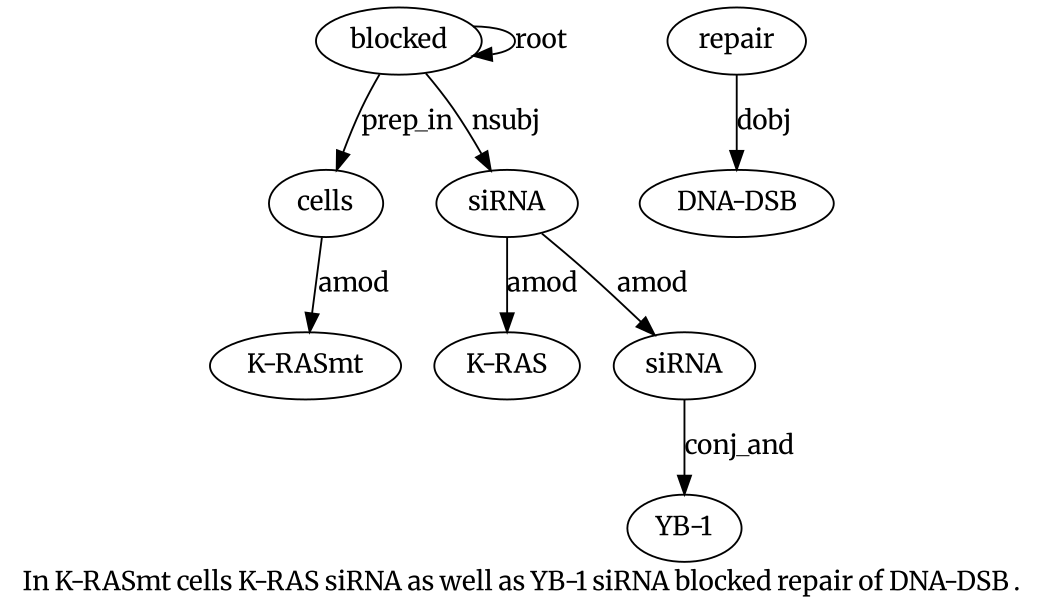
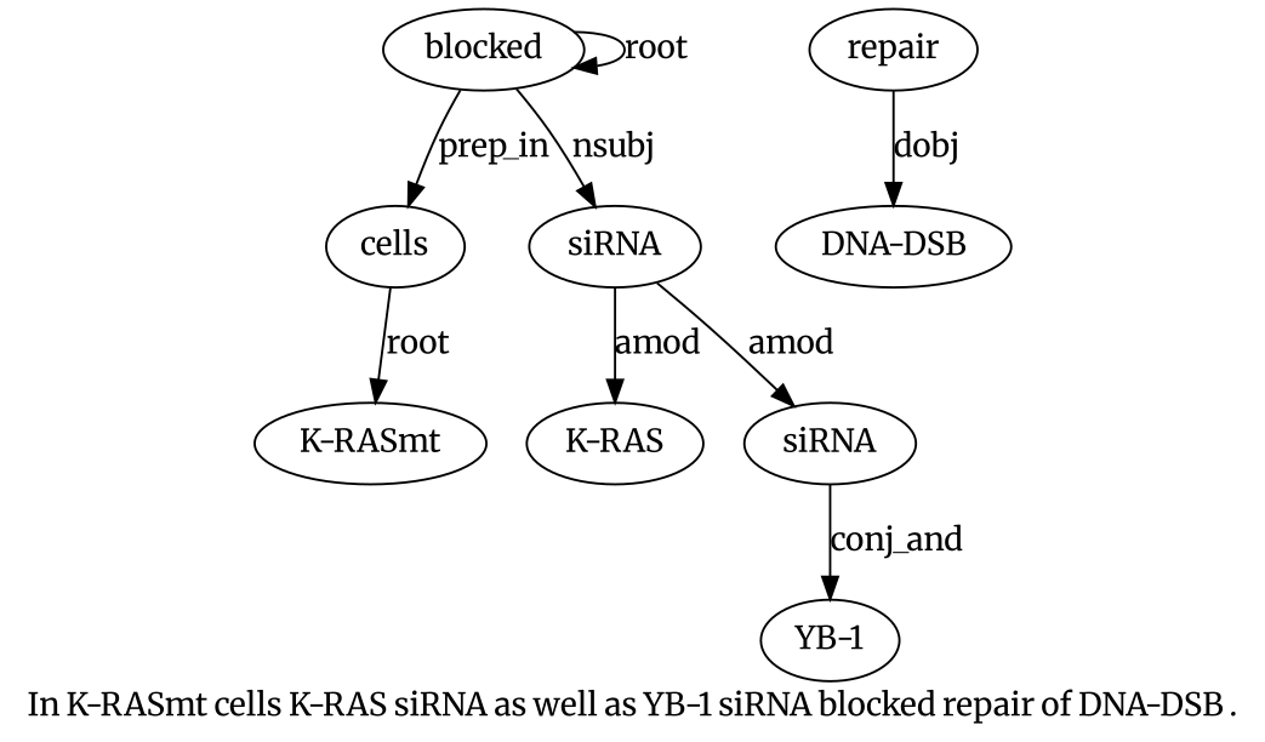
  digraph {
    fontname=Merriweather
    label="In K-RASmt cells K-RAS siRNA as well as YB-1 siRNA blocked repair of DNA-DSB ."
    node [fillcolor=white fontname=Merriweather style=filled]
    edge [fontname=Merriweather]
    n1 [label=cells]
    n2 [label="K-RASmt"]
    n3 [label=blocked]
    n4 [label=siRNA]
    n5 [label="K-RAS"]
    n6 [label=siRNA]
    n7 [label=repair]
    n8 [label="DNA-DSB"]
    n9 [label="YB-1"]
-   n1 -> n2 [label=amod]
+   n1 -> n2 [label=root]
    n3 -> n1 [label=prep_in]
    n3 -> n3 [label=root]
    n3 -> n4 [label=nsubj]
    n4 -> n5 [label=amod]
    n4 -> n6 [label=amod]
    n6 -> n9 [label=conj_and]
    n7 -> n8 [label=dobj]
  }
